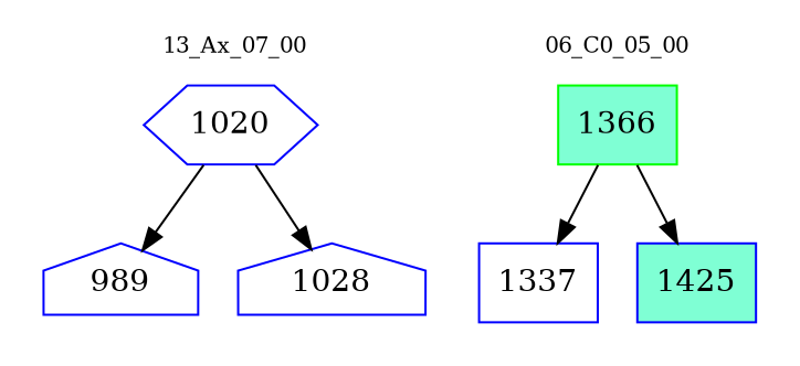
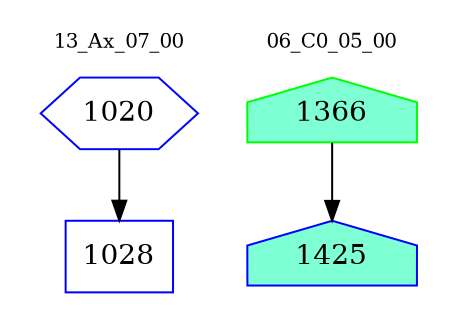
  digraph {
    node [color=blue fillcolor=white shape=box style=filled]
    edge [color=black]
    n1 [label=1020 shape=hexagon]
-   n2 [label=989 shape=house]
-   n3 [label=1028 shape=house]
-   n4 [color=green fillcolor=aquamarine label=1366]
-   n5 [label=1337]
-   n6 [fillcolor=aquamarine label=1425]
+   n3 [label=1028]
+   n4 [color=green fillcolor=aquamarine label=1366 shape=house]
+   n6 [fillcolor=aquamarine label=1425 shape=house]
    subgraph cluster_1 {
      color=white
      fontsize=10
      label="13_Ax_07_00"
      n1
-     n2
      n3
    }
    subgraph cluster_2 {
      color=white
      fontsize=10
      label="06_C0_05_00"
      n4
-     n5
      n6
    }
-   n1 -> n2
    n1 -> n3
-   n4 -> n5
    n4 -> n6
  }
